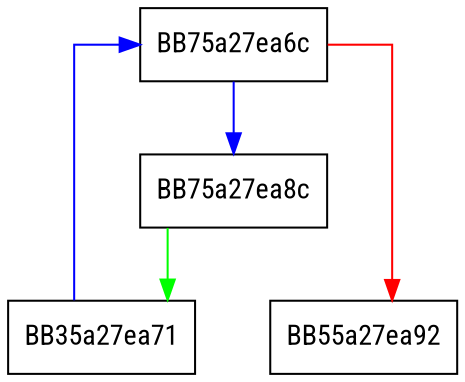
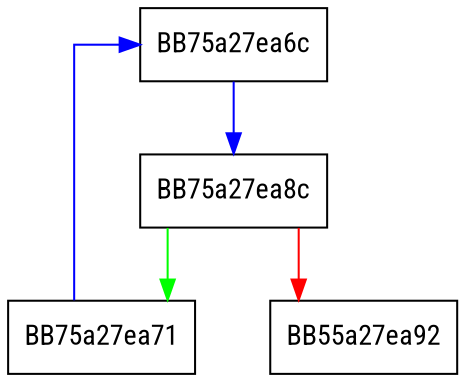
  digraph {
    fontname="Roboto Condensed"
    splines=ortho
    node [fontname="Roboto Condensed" shape=box]
    edge [color=blue fontname="Roboto Condensed"]
    BB75a27ea6c
    BB75a27ea8c
-   BB75a27ea71 [label=BB35a27ea71]
+   BB75a27ea71
    n4 [label=BB55a27ea92]
    BB75a27ea6c -> BB75a27ea8c
    BB75a27ea8c -> BB75a27ea71 [color=green]
-   BB75a27ea6c -> n4 [color=red]
+   BB75a27ea8c -> n4 [color=red]
    BB75a27ea71 -> BB75a27ea6c
  }
